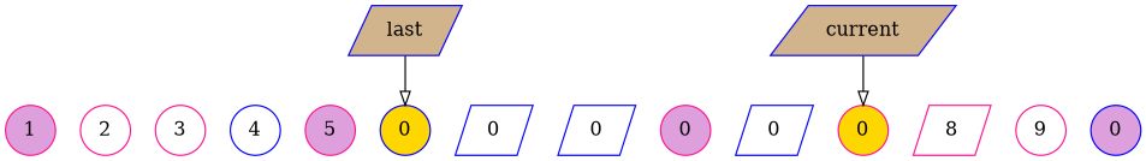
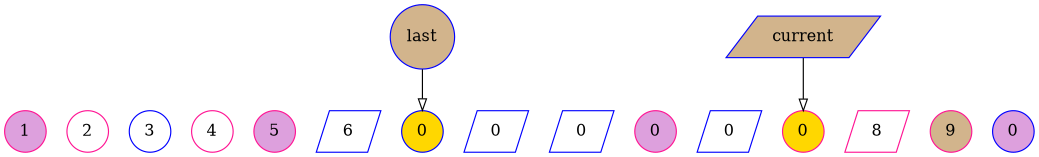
  digraph {
    node [color=blue fillcolor=white shape=circle style=filled]
    edge [arrowhead=onormal]
    n1 [color=deeppink fillcolor=plum label=1]
    n2 [color=deeppink label=2]
-   n3 [color=deeppink label=3]
-   n4 [label=4]
+   n3 [label=3]
+   n4 [color=deeppink label=4]
    n5 [color=deeppink fillcolor=plum label=5]
+   n6 [label=6 shape=parallelogram]
    n7 [fillcolor=gold label=0]
    n8 [label=0 shape=parallelogram]
    n9 [label=0 shape=parallelogram]
    n10 [color=deeppink fillcolor=plum label=0]
    n11 [label=0 shape=parallelogram]
    n12 [color=deeppink fillcolor=gold label=0]
    n13 [color=deeppink label=8 shape=parallelogram]
-   n14 [color=deeppink label=9]
+   n14 [color=deeppink fillcolor=tan label=9]
    n15 [fillcolor=plum label=0]
    current [fillcolor=tan shape=parallelogram]
-   last [fillcolor=tan shape=parallelogram]
+   last [fillcolor=tan]
    subgraph sub_1 {
      rank=same
      n1
      n2
      n3
      n4
      n5
+     n6
      n7
      n8
      n9
      n10
      n11
      n12
      n13
      n14
      n15
    }
    current -> n12
    last -> n7
  }
